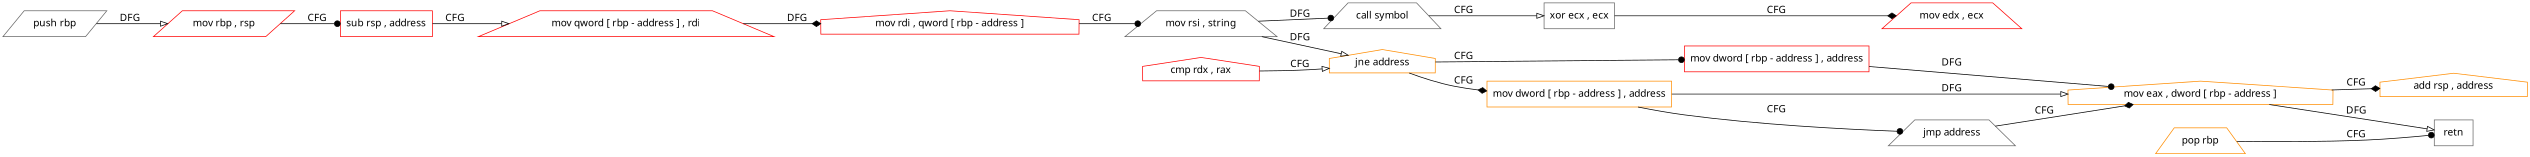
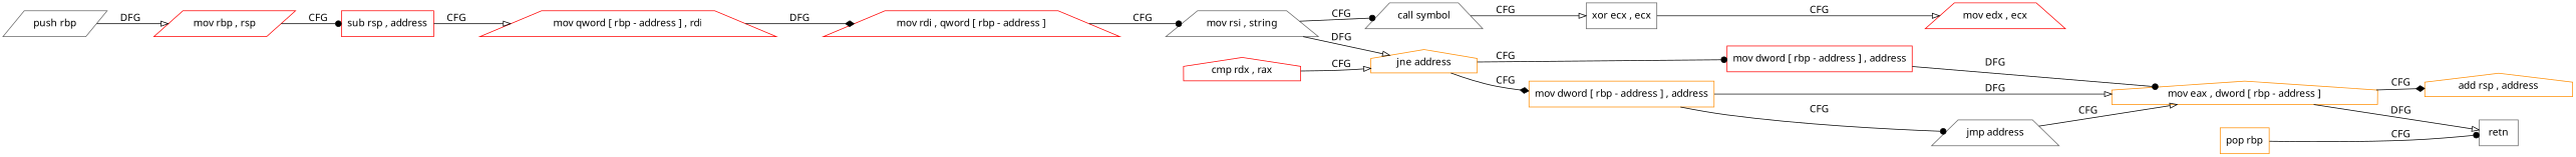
  digraph {
    fontname="Noto Sans"
    rankdir=LR
    node [color=red fontname="Noto Sans" shape=box]
    edge [arrowhead=onormal fontname="Noto Sans"]
    n1 [color=gray40 label="push rbp" shape=parallelogram]
    n2 [label="mov rbp , rsp" shape=parallelogram]
    n3 [label="sub rsp , address"]
    n4 [label="mov qword [ rbp - address ] , rdi" shape=trapezium]
-   n5 [label="mov rdi , qword [ rbp - address ]" shape=house]
+   n5 [label="mov rdi , qword [ rbp - address ]" shape=trapezium]
    n6 [color=gray40 label="mov rsi , string" shape=trapezium]
    n7 [color=gray40 label="call symbol" shape=trapezium]
    n8 [color=darkorange label="jne address" shape=house]
    n9 [color=gray40 label="xor ecx , ecx"]
    n10 [label="mov edx , ecx" shape=trapezium]
    n11 [label="mov dword [ rbp - address ] , address"]
    n12 [color=darkorange label="mov dword [ rbp - address ] , address"]
    n13 [label="cmp rdx , rax" shape=house]
    n14 [color=darkorange label="mov eax , dword [ rbp - address ]" shape=house]
    n15 [color=gray40 label="jmp address" shape=trapezium]
    n16 [color=darkorange label="add rsp , address" shape=house]
    n17 [color=gray40 label=retn]
-   n18 [color=darkorange label="pop rbp" shape=trapezium]
+   n18 [color=darkorange label="pop rbp"]
    n1 -> n2 [label=DFG]
    n2 -> n3 [arrowhead=dot label=CFG]
    n3 -> n4 [label=CFG]
    n4 -> n5 [arrowhead=diamond label=DFG]
    n5 -> n6 [arrowhead=dot label=CFG]
-   n6 -> n7 [arrowhead=dot label=DFG]
+   n6 -> n7 [arrowhead=dot label=CFG]
    n6 -> n8 [label=DFG]
    n7 -> n9 [label=CFG]
    n8 -> n11 [arrowhead=dot label=CFG]
    n8 -> n12 [arrowhead=diamond label=CFG]
-   n9 -> n10 [arrowhead=diamond label=CFG]
+   n9 -> n10 [label=CFG]
    n11 -> n14 [arrowhead=dot label=DFG]
    n12 -> n14 [label=DFG]
    n12 -> n15 [arrowhead=dot label=CFG]
    n13 -> n8 [label=CFG]
    n14 -> n16 [arrowhead=diamond label=CFG]
    n14 -> n17 [label=DFG]
-   n15 -> n14 [arrowhead=diamond label=CFG]
+   n15 -> n14 [label=CFG]
    n18 -> n17 [arrowhead=dot label=CFG]
  }
